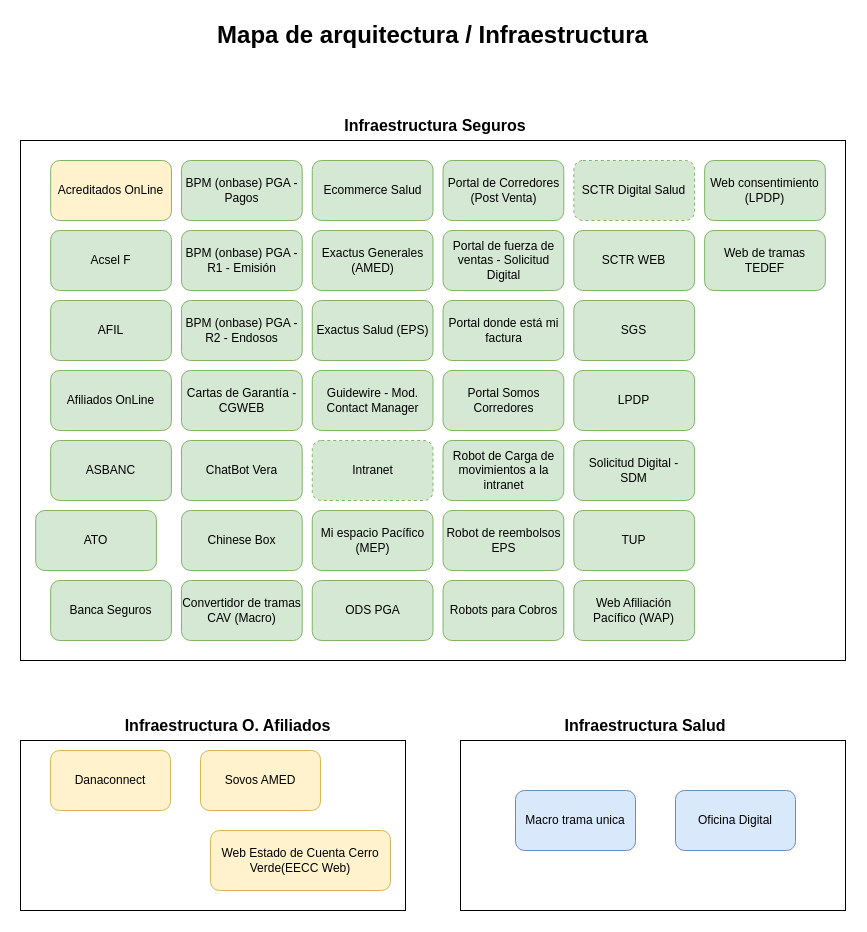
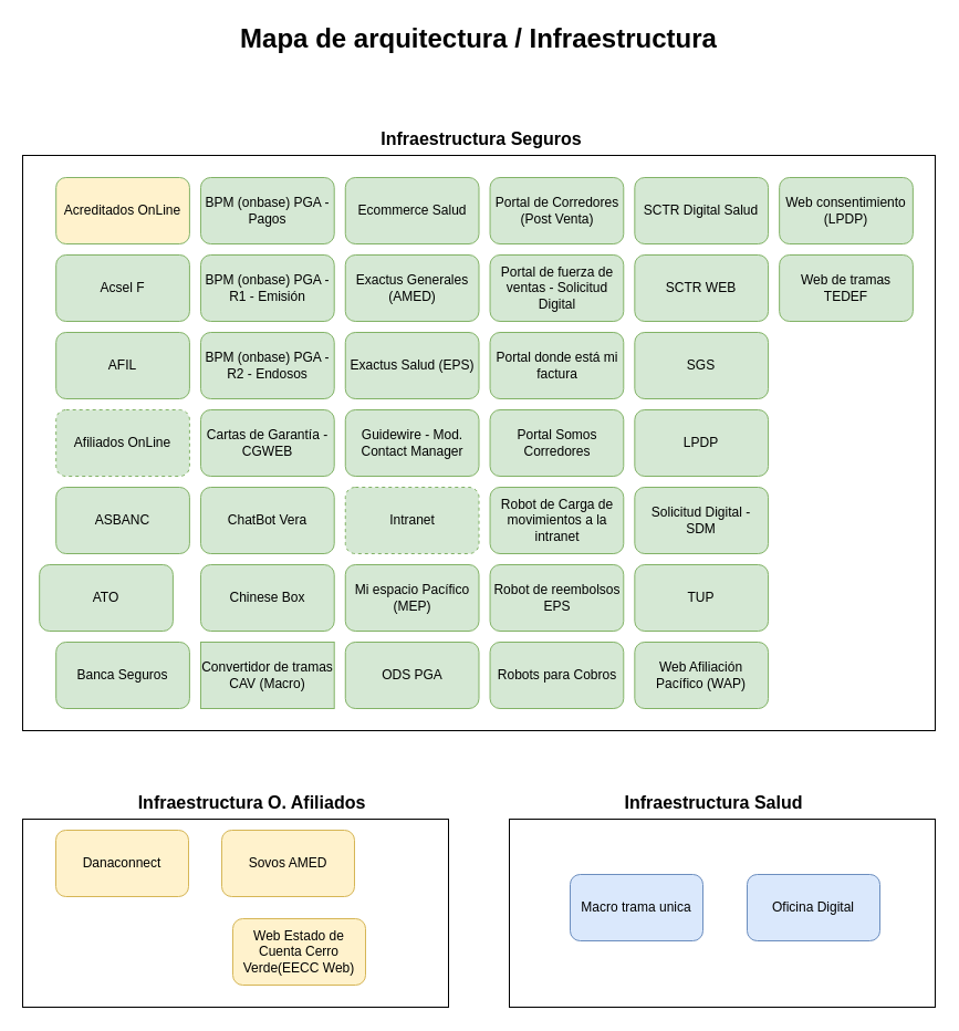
  <mxCell id="0" />
  <mxCell id="1" parent="0" />
  <mxCell id="2" value="" style="rounded=0;whiteSpace=wrap;html=1;" vertex="1" parent="1"><mxGeometry x="20" y="740" width="385" height="170" as="geometry" /></mxCell>
  <mxCell id="3" value="" style="rounded=0;whiteSpace=wrap;html=1;" parent="1" vertex="1"><mxGeometry x="460" y="740" width="385" height="170" as="geometry" /></mxCell>
  <mxCell id="4" value="" style="group" parent="1" vertex="1" connectable="0"><mxGeometry x="20" y="140" width="825" height="520" as="geometry" /></mxCell>
  <mxCell id="5" value="" style="rounded=0;whiteSpace=wrap;html=1;" parent="4" vertex="1"><mxGeometry width="825" height="520" as="geometry" /></mxCell>
  <mxCell id="6" value="Acreditados OnLine" style="rounded=1;whiteSpace=wrap;html=1;fillColor=#fff2cc;strokeColor=#82b366;" parent="4" vertex="1"><mxGeometry x="30.183" y="20" width="120.732" height="60" as="geometry" /></mxCell>
  <mxCell id="7" value="Acsel F" style="rounded=1;whiteSpace=wrap;html=1;fillColor=#d5e8d4;strokeColor=#82b366;" parent="4" vertex="1"><mxGeometry x="30.183" y="90" width="120.732" height="60" as="geometry" /></mxCell>
  <mxCell id="8" value="AFIL" style="rounded=1;whiteSpace=wrap;html=1;fillColor=#d5e8d4;strokeColor=#82b366;" parent="4" vertex="1"><mxGeometry x="30.183" y="160" width="120.732" height="60" as="geometry" /></mxCell>
- <mxCell id="9" value="Afiliados OnLine" style="rounded=1;whiteSpace=wrap;html=1;fillColor=#d5e8d4;strokeColor=#82b366;" parent="4" vertex="1"><mxGeometry x="30.183" y="230" width="120.732" height="60" as="geometry" /></mxCell>
+ <mxCell id="9" value="Afiliados OnLine" style="rounded=1;whiteSpace=wrap;html=1;fillColor=#d5e8d4;strokeColor=#82b366;dashed=1;" parent="4" vertex="1"><mxGeometry x="30.183" y="230" width="120.732" height="60" as="geometry" /></mxCell>
  <mxCell id="10" value="ASBANC" style="rounded=1;whiteSpace=wrap;html=1;fillColor=#d5e8d4;strokeColor=#82b366;" parent="4" vertex="1"><mxGeometry x="30.183" y="300" width="120.732" height="60" as="geometry" /></mxCell>
  <mxCell id="11" value="ATO" style="rounded=1;whiteSpace=wrap;html=1;fillColor=#d5e8d4;strokeColor=#82b366;" parent="4" vertex="1"><mxGeometry x="15.183" y="370" width="120.732" height="60" as="geometry" /></mxCell>
  <mxCell id="12" value="Banca Seguros" style="rounded=1;whiteSpace=wrap;html=1;fillColor=#d5e8d4;strokeColor=#82b366;" parent="4" vertex="1"><mxGeometry x="30.183" y="440" width="120.732" height="60" as="geometry" /></mxCell>
  <mxCell id="13" value="BPM (onbase) PGA - Pagos" style="rounded=1;whiteSpace=wrap;html=1;fillColor=#d5e8d4;strokeColor=#82b366;" parent="4" vertex="1"><mxGeometry x="160.976" y="20" width="120.732" height="60" as="geometry" /></mxCell>
  <mxCell id="14" value="BPM (onbase) PGA - R1 - Emisión" style="rounded=1;whiteSpace=wrap;html=1;fillColor=#d5e8d4;strokeColor=#82b366;" parent="4" vertex="1"><mxGeometry x="160.976" y="90" width="120.732" height="60" as="geometry" /></mxCell>
  <mxCell id="15" value="BPM (onbase) PGA - R2 - Endosos" style="rounded=1;whiteSpace=wrap;html=1;fillColor=#d5e8d4;strokeColor=#82b366;" parent="4" vertex="1"><mxGeometry x="160.976" y="160" width="120.732" height="60" as="geometry" /></mxCell>
  <mxCell id="16" value="Cartas de Garantía - CGWEB" style="rounded=1;whiteSpace=wrap;html=1;fillColor=#d5e8d4;strokeColor=#82b366;" parent="4" vertex="1"><mxGeometry x="160.976" y="230" width="120.732" height="60" as="geometry" /></mxCell>
  <mxCell id="17" value="ChatBot Vera" style="rounded=1;whiteSpace=wrap;html=1;fillColor=#d5e8d4;strokeColor=#82b366;" parent="4" vertex="1"><mxGeometry x="160.976" y="300" width="120.732" height="60" as="geometry" /></mxCell>
  <mxCell id="18" value="Chinese Box" style="rounded=1;whiteSpace=wrap;html=1;fillColor=#d5e8d4;strokeColor=#82b366;" parent="4" vertex="1"><mxGeometry x="160.976" y="370" width="120.732" height="60" as="geometry" /></mxCell>
- <mxCell id="19" value="Convertidor de tramas CAV (Macro)" style="rounded=1;whiteSpace=wrap;html=1;fillColor=#d5e8d4;strokeColor=#82b366;" parent="4" vertex="1"><mxGeometry x="160.976" y="440" width="120.732" height="60" as="geometry" /></mxCell>
+ <mxCell id="19" value="Convertidor de tramas CAV (Macro)" style="whiteSpace=wrap;html=1;fillColor=#d5e8d4;strokeColor=#82b366;rounded=0;" parent="4" vertex="1"><mxGeometry x="160.976" y="440" width="120.732" height="60" as="geometry" /></mxCell>
  <mxCell id="20" value="Ecommerce Salud" style="rounded=1;whiteSpace=wrap;html=1;fillColor=#d5e8d4;strokeColor=#82b366;" parent="4" vertex="1"><mxGeometry x="291.768" y="20" width="120.732" height="60" as="geometry" /></mxCell>
  <mxCell id="21" value="Exactus Generales (AMED)" style="rounded=1;whiteSpace=wrap;html=1;fillColor=#d5e8d4;strokeColor=#82b366;" parent="4" vertex="1"><mxGeometry x="291.768" y="90" width="120.732" height="60" as="geometry" /></mxCell>
  <mxCell id="22" value="Exactus Salud (EPS)" style="rounded=1;whiteSpace=wrap;html=1;fillColor=#d5e8d4;strokeColor=#82b366;" parent="4" vertex="1"><mxGeometry x="291.768" y="160" width="120.732" height="60" as="geometry" /></mxCell>
  <mxCell id="23" value="Guidewire - Mod. Contact Manager" style="rounded=1;whiteSpace=wrap;html=1;fillColor=#d5e8d4;strokeColor=#82b366;" parent="4" vertex="1"><mxGeometry x="291.768" y="230" width="120.732" height="60" as="geometry" /></mxCell>
  <mxCell id="24" value="Intranet" style="rounded=1;whiteSpace=wrap;html=1;fillColor=#d5e8d4;strokeColor=#82b366;dashed=1;" parent="4" vertex="1"><mxGeometry x="291.768" y="300" width="120.732" height="60" as="geometry" /></mxCell>
  <mxCell id="25" value="Mi espacio Pacífico (MEP)" style="rounded=1;whiteSpace=wrap;html=1;fillColor=#d5e8d4;strokeColor=#82b366;" parent="4" vertex="1"><mxGeometry x="291.768" y="370" width="120.732" height="60" as="geometry" /></mxCell>
  <mxCell id="26" value="ODS PGA" style="rounded=1;whiteSpace=wrap;html=1;fillColor=#d5e8d4;strokeColor=#82b366;" parent="4" vertex="1"><mxGeometry x="291.768" y="440" width="120.732" height="60" as="geometry" /></mxCell>
  <mxCell id="27" value="Portal de Corredores (Post Venta)" style="rounded=1;whiteSpace=wrap;html=1;fillColor=#d5e8d4;strokeColor=#82b366;" parent="4" vertex="1"><mxGeometry x="422.561" y="20" width="120.732" height="60" as="geometry" /></mxCell>
  <mxCell id="28" value="Portal de fuerza de ventas - Solicitud Digital" style="rounded=1;whiteSpace=wrap;html=1;fillColor=#d5e8d4;strokeColor=#82b366;" parent="4" vertex="1"><mxGeometry x="422.561" y="90" width="120.732" height="60" as="geometry" /></mxCell>
  <mxCell id="29" value="Portal donde está mi factura" style="rounded=1;whiteSpace=wrap;html=1;fillColor=#d5e8d4;strokeColor=#82b366;" parent="4" vertex="1"><mxGeometry x="422.561" y="160" width="120.732" height="60" as="geometry" /></mxCell>
  <mxCell id="30" value="Portal Somos Corredores" style="rounded=1;whiteSpace=wrap;html=1;fillColor=#d5e8d4;strokeColor=#82b366;" parent="4" vertex="1"><mxGeometry x="422.561" y="230" width="120.732" height="60" as="geometry" /></mxCell>
  <mxCell id="31" value="Robot de Carga de movimientos a la intranet" style="rounded=1;whiteSpace=wrap;html=1;fillColor=#d5e8d4;strokeColor=#82b366;" parent="4" vertex="1"><mxGeometry x="422.561" y="300" width="120.732" height="60" as="geometry" /></mxCell>
  <mxCell id="32" value="Robot de reembolsos EPS" style="rounded=1;whiteSpace=wrap;html=1;fillColor=#d5e8d4;strokeColor=#82b366;" parent="4" vertex="1"><mxGeometry x="422.561" y="370" width="120.732" height="60" as="geometry" /></mxCell>
  <mxCell id="33" value="Robots para Cobros" style="rounded=1;whiteSpace=wrap;html=1;fillColor=#d5e8d4;strokeColor=#82b366;" parent="4" vertex="1"><mxGeometry x="422.561" y="440" width="120.732" height="60" as="geometry" /></mxCell>
- <mxCell id="34" value="SCTR Digital Salud" style="rounded=1;whiteSpace=wrap;html=1;fillColor=#d5e8d4;strokeColor=#82b366;dashed=1;" parent="4" vertex="1"><mxGeometry x="553.354" y="20" width="120.732" height="60" as="geometry" /></mxCell>
+ <mxCell id="34" value="SCTR Digital Salud" style="rounded=1;whiteSpace=wrap;html=1;fillColor=#d5e8d4;strokeColor=#82b366;" parent="4" vertex="1"><mxGeometry x="553.354" y="20" width="120.732" height="60" as="geometry" /></mxCell>
  <mxCell id="35" value="SCTR WEB" style="rounded=1;whiteSpace=wrap;html=1;fillColor=#d5e8d4;strokeColor=#82b366;" parent="4" vertex="1"><mxGeometry x="553.354" y="90" width="120.732" height="60" as="geometry" /></mxCell>
  <mxCell id="36" value="SGS" style="rounded=1;whiteSpace=wrap;html=1;fillColor=#d5e8d4;strokeColor=#82b366;" parent="4" vertex="1"><mxGeometry x="553.354" y="160" width="120.732" height="60" as="geometry" /></mxCell>
  <mxCell id="37" value="LPDP" style="rounded=1;whiteSpace=wrap;html=1;fillColor=#d5e8d4;strokeColor=#82b366;" parent="4" vertex="1"><mxGeometry x="553.354" y="230" width="120.732" height="60" as="geometry" /></mxCell>
  <mxCell id="38" value="Solicitud Digital - SDM" style="rounded=1;whiteSpace=wrap;html=1;fillColor=#d5e8d4;strokeColor=#82b366;" parent="4" vertex="1"><mxGeometry x="553.354" y="300" width="120.732" height="60" as="geometry" /></mxCell>
  <mxCell id="39" value="TUP" style="rounded=1;whiteSpace=wrap;html=1;fillColor=#d5e8d4;strokeColor=#82b366;" parent="4" vertex="1"><mxGeometry x="553.354" y="370" width="120.732" height="60" as="geometry" /></mxCell>
  <mxCell id="40" value="Web Afiliación Pacífico (WAP)" style="rounded=1;whiteSpace=wrap;html=1;fillColor=#d5e8d4;strokeColor=#82b366;" parent="4" vertex="1"><mxGeometry x="553.354" y="440" width="120.732" height="60" as="geometry" /></mxCell>
  <mxCell id="41" value="Web consentimiento (LPDP)" style="rounded=1;whiteSpace=wrap;html=1;fillColor=#d5e8d4;strokeColor=#82b366;" parent="4" vertex="1"><mxGeometry x="684.146" y="20" width="120.732" height="60" as="geometry" /></mxCell>
  <mxCell id="42" value="Web de tramas TEDEF" style="rounded=1;whiteSpace=wrap;html=1;fillColor=#d5e8d4;strokeColor=#82b366;" parent="4" vertex="1"><mxGeometry x="684.146" y="90" width="120.732" height="60" as="geometry" /></mxCell>
  <mxCell id="43" value="Macro trama unica" style="rounded=1;whiteSpace=wrap;html=1;fillColor=#dae8fc;strokeColor=#6c8ebf;" parent="1" vertex="1"><mxGeometry x="515" y="790" width="120" height="60" as="geometry" /></mxCell>
  <mxCell id="44" value="Oficina Digital" style="rounded=1;whiteSpace=wrap;html=1;fillColor=#dae8fc;strokeColor=#6c8ebf;" parent="1" vertex="1"><mxGeometry x="675" y="790" width="120" height="60" as="geometry" /></mxCell>
  <mxCell id="45" value="&lt;font style=&quot;font-size: 24px;&quot;&gt;&lt;b&gt;Mapa de arquitectura / Infraestructura&lt;/b&gt;&lt;/font&gt;" style="text;html=1;strokeColor=none;fillColor=none;align=center;verticalAlign=middle;whiteSpace=wrap;rounded=0;" parent="1" vertex="1"><mxGeometry x="20" width="825" height="30" as="geometry" y="20" /></mxCell>
  <mxCell id="46" value="&lt;font size=&quot;1&quot; style=&quot;&quot;&gt;&lt;b style=&quot;font-size: 16px;&quot;&gt;Infraestructura Seguros&lt;/b&gt;&lt;/font&gt;" style="text;html=1;strokeColor=none;fillColor=none;align=center;verticalAlign=middle;whiteSpace=wrap;rounded=0;" parent="1" vertex="1"><mxGeometry x="135" y="110" width="600" height="30" as="geometry" /></mxCell>
  <mxCell id="47" value="&lt;font size=&quot;1&quot; style=&quot;&quot;&gt;&lt;b style=&quot;font-size: 16px;&quot;&gt;Infraestructura Salud&lt;/b&gt;&lt;/font&gt;" style="text;html=1;strokeColor=none;fillColor=none;align=center;verticalAlign=middle;whiteSpace=wrap;rounded=0;" parent="1" vertex="1"><mxGeometry x="455" y="710" width="380" height="30" as="geometry" /></mxCell>
  <mxCell id="48" value="Danaconnect" style="rounded=1;whiteSpace=wrap;html=1;fillColor=#fff2cc;strokeColor=#d6b656;" parent="1" vertex="1"><mxGeometry x="50" y="750" width="120" height="60" as="geometry" /></mxCell>
  <mxCell id="49" value="Sovos AMED" style="rounded=1;whiteSpace=wrap;html=1;fillColor=#fff2cc;strokeColor=#d6b656;" parent="1" vertex="1"><mxGeometry x="200" y="750" width="120" height="60" as="geometry" /></mxCell>
- <mxCell id="50" value="Web Estado de Cuenta Cerro Verde(EECC Web)" style="rounded=1;whiteSpace=wrap;html=1;fillColor=#fff2cc;strokeColor=#d6b656;" parent="1" vertex="1"><mxGeometry x="210" y="830" width="180" height="60" as="geometry" /></mxCell>
+ <mxCell id="50" value="Web Estado de Cuenta Cerro Verde(EECC Web)" style="rounded=1;whiteSpace=wrap;html=1;fillColor=#fff2cc;strokeColor=#d6b656;" parent="1" vertex="1"><mxGeometry x="210" y="830" width="120" height="60" as="geometry" /></mxCell>
  <mxCell id="51" value="&lt;b style=&quot;border-color: var(--border-color); font-size: 16px;&quot;&gt;Infraestructura O. Afiliados&lt;/b&gt;" style="text;html=1;strokeColor=none;fillColor=none;align=center;verticalAlign=middle;whiteSpace=wrap;rounded=0;" parent="1" vertex="1"><mxGeometry x="20" y="710" width="415" height="30" as="geometry" /></mxCell>
